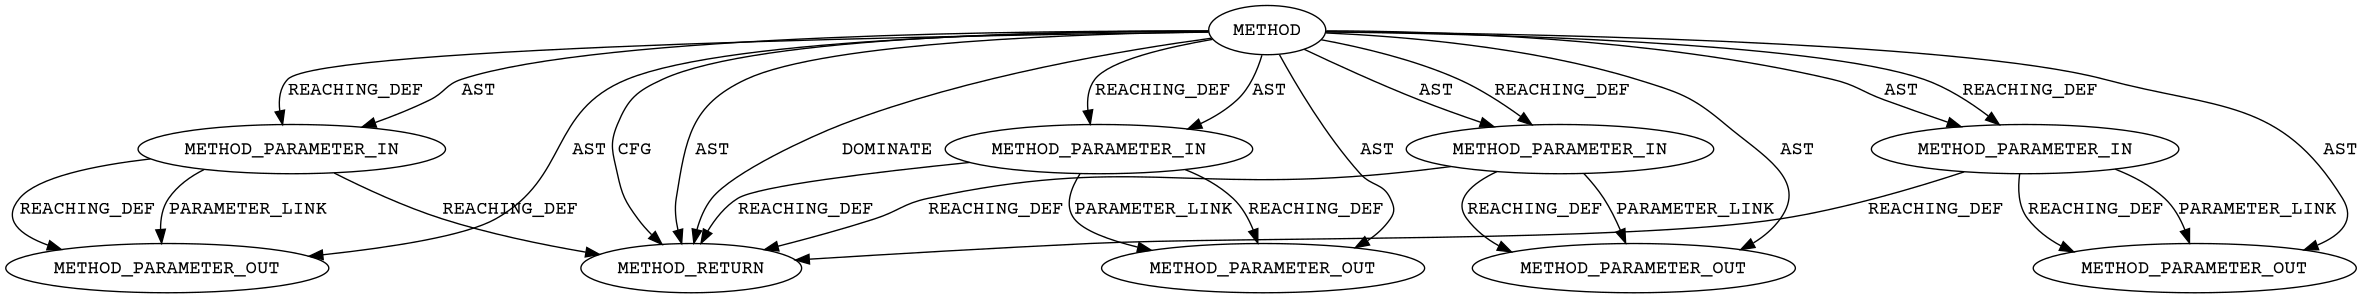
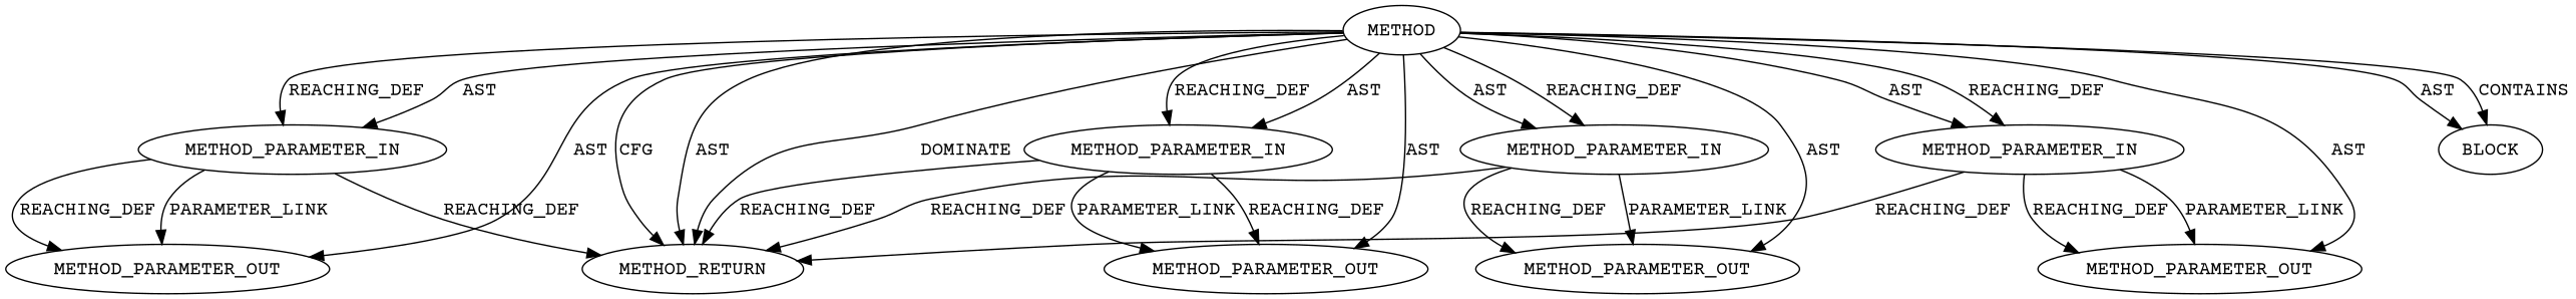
  digraph {
    fontname="Courier Prime"
    node [CODE=p2 EVALUATION_STRATEGY=BY_VALUE IS_VARIADIC=false ORDER=2 TYPE_FULL_NAME=ANY fontname="Courier Prime"]
    edge [fontname="Courier Prime"]
    n1 [INDEX=2 NAME=p2 label=METHOD_PARAMETER_IN]
    n2 [CODE=RET label=METHOD_RETURN IS_VARIADIC=""]
    n3 [INDEX=2 NAME=p2 label=METHOD_PARAMETER_OUT]
    n4 [AST_PARENT_FULL_NAME="<global>" AST_PARENT_TYPE=NAMESPACE_BLOCK CODE="<empty>" FILENAME="<empty>" FULL_NAME=ceph_decode_64_safe IS_EXTERNAL=true NAME=ceph_decode_64_safe ORDER=0 label=METHOD EVALUATION_STRATEGY="" IS_VARIADIC="" TYPE_FULL_NAME=""]
    n5 [CODE=p1 INDEX=1 NAME=p1 ORDER=1 label=METHOD_PARAMETER_IN]
    n6 [CODE=p4 INDEX=4 NAME=p4 ORDER=4 label=METHOD_PARAMETER_OUT]
    n7 [CODE=p3 INDEX=3 NAME=p3 ORDER=3 label=METHOD_PARAMETER_IN]
    n8 [CODE=p1 INDEX=1 NAME=p1 ORDER=1 label=METHOD_PARAMETER_OUT]
+   n9 [ARGUMENT_INDEX=1 CODE="<empty>" ORDER=1 label=BLOCK EVALUATION_STRATEGY="" IS_VARIADIC=""]
    n10 [CODE=p3 INDEX=3 NAME=p3 ORDER=3 label=METHOD_PARAMETER_OUT]
    n11 [CODE=p4 INDEX=4 NAME=p4 ORDER=4 label=METHOD_PARAMETER_IN]
    n1 -> n2 [VARIABLE=p2 label=REACHING_DEF]
    n1 -> n3 [label=PARAMETER_LINK]
    n1 -> n3 [VARIABLE=p2 label=REACHING_DEF]
    n4 -> n1 [label=AST]
    n4 -> n1 [label=REACHING_DEF]
    n4 -> n2 [label=CFG]
    n4 -> n2 [label=AST]
    n4 -> n2 [label=DOMINATE]
    n4 -> n3 [label=AST]
    n4 -> n5 [label=AST]
    n4 -> n5 [label=REACHING_DEF]
    n4 -> n6 [label=AST]
    n4 -> n7 [label=REACHING_DEF]
    n4 -> n7 [label=AST]
    n4 -> n8 [label=AST]
+   n4 -> n9 [label=CONTAINS]
+   n4 -> n9 [label=AST]
    n4 -> n10 [label=AST]
    n4 -> n11 [label=REACHING_DEF]
    n4 -> n11 [label=AST]
    n5 -> n2 [VARIABLE=p1 label=REACHING_DEF]
    n5 -> n8 [label=PARAMETER_LINK]
    n5 -> n8 [VARIABLE=p1 label=REACHING_DEF]
    n7 -> n2 [VARIABLE=p3 label=REACHING_DEF]
    n7 -> n10 [VARIABLE=p3 label=REACHING_DEF]
    n7 -> n10 [label=PARAMETER_LINK]
    n11 -> n2 [VARIABLE=p4 label=REACHING_DEF]
    n11 -> n6 [VARIABLE=p4 label=REACHING_DEF]
    n11 -> n6 [label=PARAMETER_LINK]
  }
